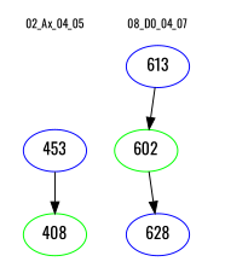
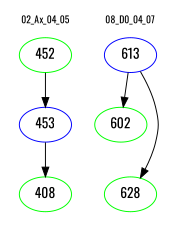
  digraph {
    fontname=Oswald
    node [color=green fontname=Oswald]
    edge [color=black fontname=Oswald]
+   n1 [label=452]
    n2 [color=blue label=453]
    n3 [label=408]
    n4 [label=602]
    n5 [color=blue label=613]
-   n6 [color=blue label=628]
+   n6 [label=628]
    subgraph cluster_1 {
      color=white
      fontsize=10
      label="02_Ax_04_05"
+     n1
      n2
      n3
    }
    subgraph cluster_2 {
      color=white
      fontsize=10
      label="08_D0_04_07"
      n4
      n5
      n6
    }
+   n1 -> n2
    n2 -> n3
    n5 -> n4
-   n4 -> n6
+   n5 -> n6
  }
